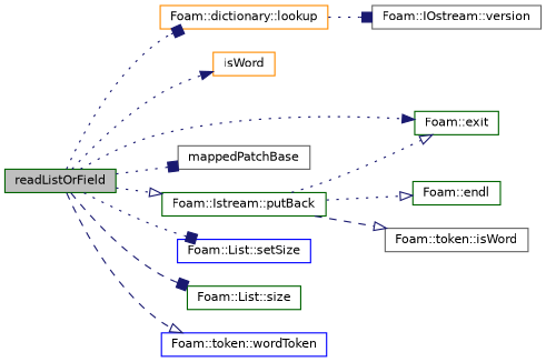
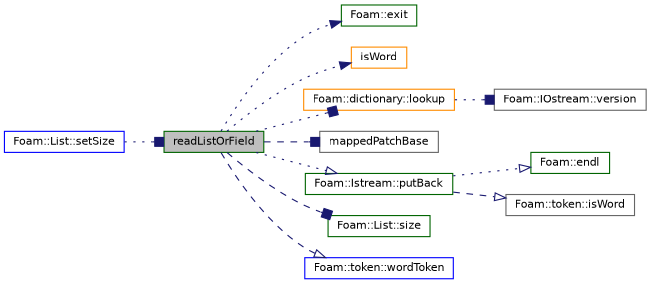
  digraph {
    rankdir=LR
    node [color=darkgreen fontname=Helvetica fontsize=10 shape=record]
    edge [arrowhead=box color=midnightblue fontname=Helvetica fontsize=10 labelfontname=Helvetica labelfontsize=10 style=dotted]
    n1 [fillcolor=grey75 fontcolor=black height=0.2 label=readListOrField style=filled width=0.4]
    n2 [height=0.2 label="Foam::exit" width=0.4]
    n3 [color=darkorange height=0.2 label=isWord width=0.4]
    n4 [color=darkorange height=0.2 label="Foam::dictionary::lookup" width=0.4]
    n5 [color=gray40 height=0.2 label=mappedPatchBase width=0.4]
    n6 [height=0.2 label="Foam::Istream::putBack" width=0.4]
    n7 [color=blue height=0.2 label="Foam::List::setSize" width=0.4]
    n8 [height=0.2 label="Foam::List::size" width=0.4]
    n9 [color=blue height=0.2 label="Foam::token::wordToken" width=0.4]
    n10 [height=0.2 label="Foam::endl" width=0.4]
    n11 [color=gray40 height=0.2 label="Foam::token::isWord" width=0.4]
    n12 [color=gray40 height=0.2 label="Foam::IOstream::version" width=0.4]
    n1 -> n2 [arrowhead=normal]
    n1 -> n3 [arrowhead=normal]
    n1 -> n4
-   n1 -> n5
+   n1 -> n5 [style=dashed]
    n1 -> n6 [arrowhead=onormal]
-   n1 -> n7
+   n7 -> n1
    n1 -> n8 [style=dashed]
    n1 -> n9 [arrowhead=onormal style=dashed]
    n4 -> n12
-   n6 -> n2 [arrowhead=onormal]
    n6 -> n10 [arrowhead=onormal]
    n6 -> n11 [arrowhead=onormal style=dashed]
  }
